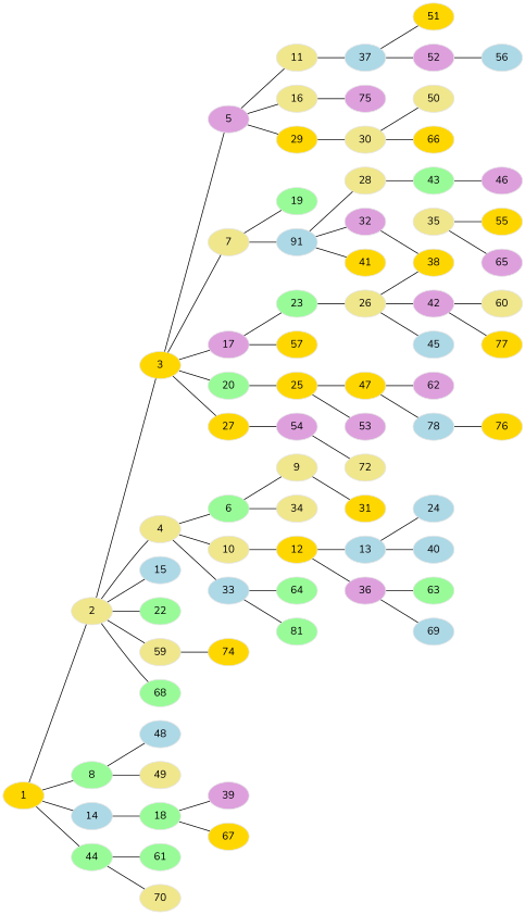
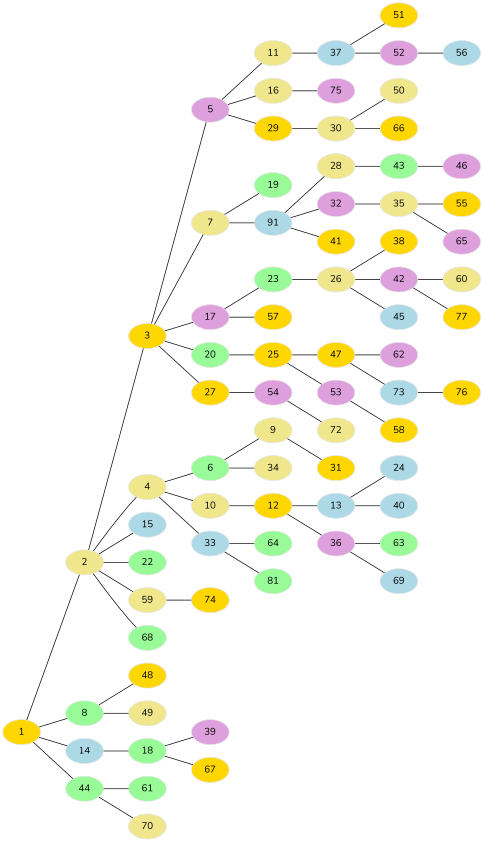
  graph {
    fontname=Nunito
    rankdir=LR
    node [color=gray90 fillcolor=gold fontname=Nunito style=filled]
    edge [fontname=Nunito]
    2 [fillcolor=khaki]
    1
    8 [fillcolor=palegreen]
    14 [fillcolor=lightblue]
    44 [fillcolor=palegreen]
    3
    4 [fillcolor=khaki]
    15 [fillcolor=lightblue]
    22 [fillcolor=palegreen]
    59 [fillcolor=khaki]
    68 [fillcolor=palegreen]
-   48 [fillcolor=lightblue]
+   48
    49 [fillcolor=khaki]
    18 [fillcolor=palegreen]
    61 [fillcolor=palegreen]
    70 [fillcolor=khaki]
    5 [fillcolor=plum]
    7 [fillcolor=khaki]
    17 [fillcolor=plum]
    20 [fillcolor=palegreen]
    27
    6 [fillcolor=palegreen]
    10 [fillcolor=khaki]
    33 [fillcolor=lightblue]
    74
    11 [fillcolor=khaki]
    16 [fillcolor=khaki]
    29
    19 [fillcolor=palegreen]
    n30 [fillcolor=lightblue label=91]
    23 [fillcolor=palegreen]
    57
    25
    54 [fillcolor=plum]
    9 [fillcolor=khaki]
    34 [fillcolor=khaki]
    12
    64 [fillcolor=palegreen]
    n39 [fillcolor=palegreen label=81]
    37 [fillcolor=lightblue]
    75 [fillcolor=plum]
    30 [fillcolor=khaki]
    31
    28 [fillcolor=khaki]
    32 [fillcolor=plum]
    41
    13 [fillcolor=lightblue]
    36 [fillcolor=plum]
    51
    52 [fillcolor=plum]
    24 [fillcolor=lightblue]
    40 [fillcolor=lightblue]
    63 [fillcolor=palegreen]
    69 [fillcolor=lightblue]
    39 [fillcolor=plum]
    67
    26 [fillcolor=khaki]
    47
    53 [fillcolor=plum]
    43 [fillcolor=palegreen]
    35 [fillcolor=khaki]
    38
    42 [fillcolor=plum]
    45 [fillcolor=lightblue]
    62 [fillcolor=plum]
-   73 [fillcolor=lightblue label=78]
+   73 [fillcolor=lightblue]
+   58
    60 [fillcolor=khaki]
    77
    72 [fillcolor=khaki]
    46 [fillcolor=plum]
    50 [fillcolor=khaki]
    66
    55
    65 [fillcolor=plum]
    56 [fillcolor=lightblue]
    76
    2 -- 3
    2 -- 4
    2 -- 15
    2 -- 22
    2 -- 59
    2 -- 68
    1 -- 2
    1 -- 8
    1 -- 14
    1 -- 44
    8 -- 48
    8 -- 49
    14 -- 18
    44 -- 61
    44 -- 70
    3 -- 5
    3 -- 7
    3 -- 17
    3 -- 20
    3 -- 27
    4 -- 6
    4 -- 10
    4 -- 33
    59 -- 74
    18 -- 39
    18 -- 67
    5 -- 11
    5 -- 16
    5 -- 29
    7 -- 19
    7 -- n30
    17 -- 23
    17 -- 57
    20 -- 25
    27 -- 54
    6 -- 9
    6 -- 34
    10 -- 12
    33 -- 64
    33 -- n39
    11 -- 37
    16 -- 75
    29 -- 30
    n30 -- 28
    n30 -- 32
    n30 -- 41
    23 -- 26
    25 -- 47
    25 -- 53
    54 -- 72
    9 -- 31
    12 -- 13
    12 -- 36
    37 -- 51
    37 -- 52
    30 -- 50
    30 -- 66
    28 -- 43
-   32 -- 38
+   32 -- 35
    13 -- 24
    13 -- 40
    36 -- 63
    36 -- 69
    52 -- 56
    26 -- 38
    26 -- 42
    26 -- 45
    47 -- 62
    47 -- 73
+   53 -- 58
    43 -- 46
    35 -- 55
    35 -- 65
    42 -- 60
    42 -- 77
    73 -- 76
  }
